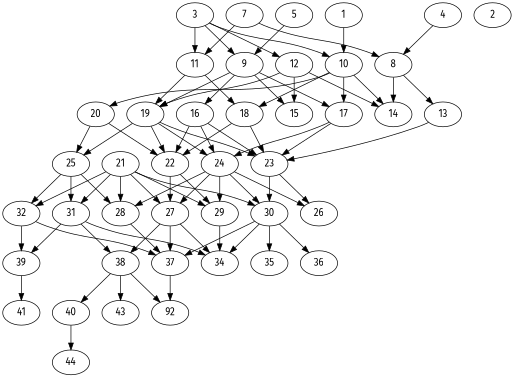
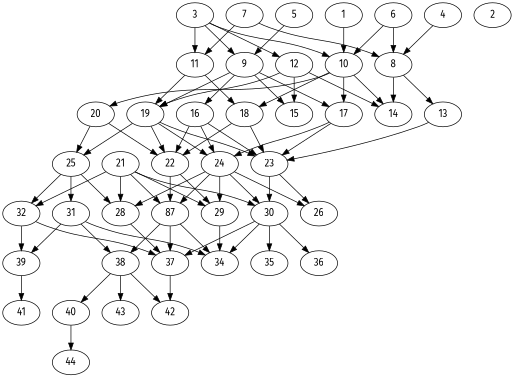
  digraph {
    fontname="Fira Sans"
    node [alpha=0.15 fontname="Fira Sans"]
    edge [fontname="Fira Sans"]
    1 [expect_size=18229248]
    10 [alpha=0.16 expect_size=38013952]
    14 [alpha=0.20 expect_size=36026368]
    17 [alpha=0.19 expect_size=6009856]
    18 [alpha=0.08 expect_size=23495680]
    20 [alpha=0.14 expect_size=11935744]
    23 [alpha=0.20 expect_size=24018944]
    24 [alpha=0.05 expect_size=21906432]
    22 [alpha=0.18 expect_size=30601216]
    25 [alpha=0.02 expect_size=21895168]
    2 [alpha=0.16 expect_size=47291392]
    3 [alpha=0.07 expect_size=5667840]
    9 [alpha=0.12 expect_size=38870016]
    11 [alpha=0.12 expect_size=42060800]
    12 [alpha=0.17 expect_size=29336576]
    15 [alpha=0.08 expect_size=28361728]
    16 [alpha=0.10 expect_size=42804224]
    19 [alpha=0.16 expect_size=30839808]
    4 [alpha=0.17 expect_size=13379584]
    8 [alpha=0.03 expect_size=22211584]
    13 [alpha=0.19 expect_size=20625408]
    5 [alpha=0.06 expect_size=33932288]
+   6 [alpha=0.04 expect_size=29842432]
    7 [alpha=0.07 expect_size=6773760]
    30 [alpha=0.06 expect_size=24297472]
    26 [alpha=0.09 expect_size=40906752]
    21 [alpha=0.17 expect_size=49205248]
-   27 [alpha=0.18 expect_size=18250752]
+   27 [alpha=0.18 expect_size=18250752 label=87]
    28 [alpha=0.13 expect_size=16051200]
    29 [alpha=0.03 expect_size=34646016]
    31 [alpha=0.05 expect_size=9167872]
    32 [alpha=0.14 expect_size=49429504]
    34 [alpha=0.19 expect_size=45209600]
    37 [alpha=0.07 expect_size=35827712]
    35 [alpha=0.18 expect_size=9290752]
    36 [alpha=0.12 expect_size=13692928]
    38 [alpha=0.10 expect_size=30043136]
    39 [alpha=0.04 expect_size=13307904]
-   42 [alpha=0.01 expect_size=45552640 label=92]
+   42 [alpha=0.01 expect_size=45552640]
    40 [alpha=0.20 expect_size=19249152]
    43 [alpha=0.14 expect_size=32454656]
    41 [expect_size=33453056]
    44 [expect_size=9542656]
    1 -> 10
    10 -> 14
    10 -> 17
    10 -> 18
    10 -> 20
    17 -> 23
    17 -> 24
    18 -> 23
    18 -> 22
    20 -> 22
    20 -> 25
    23 -> 30
    23 -> 26
    24 -> 30
    24 -> 26
    24 -> 27
    24 -> 28
    24 -> 29
    22 -> 27
    22 -> 29
    25 -> 28
    25 -> 31
    25 -> 32
    3 -> 10
    3 -> 9
    3 -> 11
    3 -> 12
    9 -> 17
    9 -> 15
    9 -> 16
    9 -> 19
    11 -> 18
    11 -> 19
    12 -> 14
    12 -> 15
    12 -> 19
    16 -> 23
    16 -> 24
    16 -> 22
    19 -> 23
    19 -> 24
    19 -> 22
    19 -> 25
    4 -> 8
    8 -> 14
    8 -> 13
    13 -> 23
    5 -> 9
+   6 -> 10
+   6 -> 8
    7 -> 11
    7 -> 8
    30 -> 34
    30 -> 37
    30 -> 35
    30 -> 36
    21 -> 30
    21 -> 27
    21 -> 28
    21 -> 29
-   21 -> 31
    21 -> 32
    27 -> 34
    27 -> 37
    27 -> 38
    28 -> 37
    29 -> 34
    31 -> 34
    31 -> 38
    31 -> 39
    32 -> 37
    32 -> 39
    37 -> 42
    38 -> 42
    38 -> 40
    38 -> 43
    39 -> 41
    40 -> 44
  }
